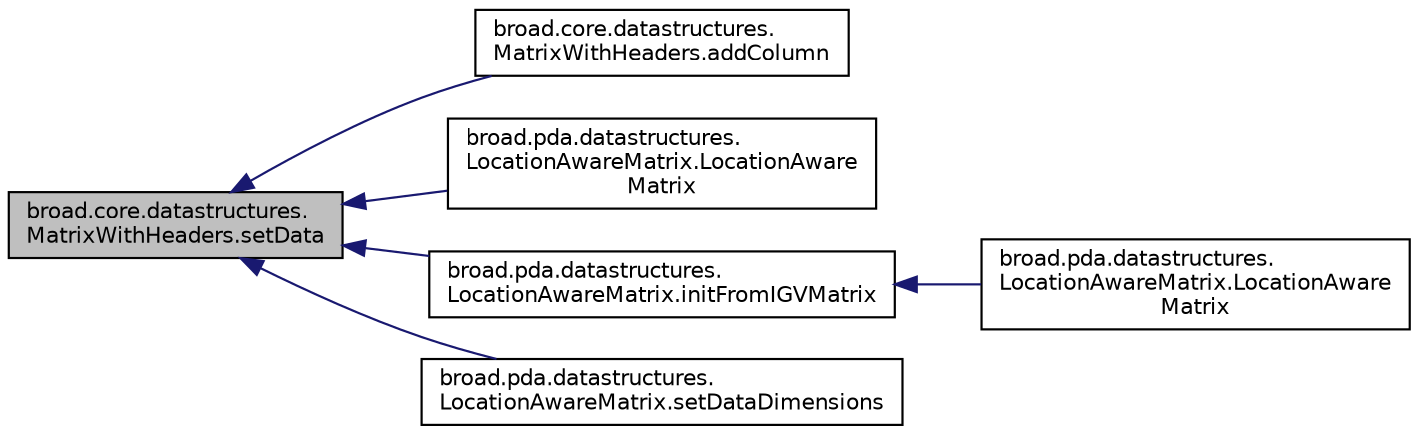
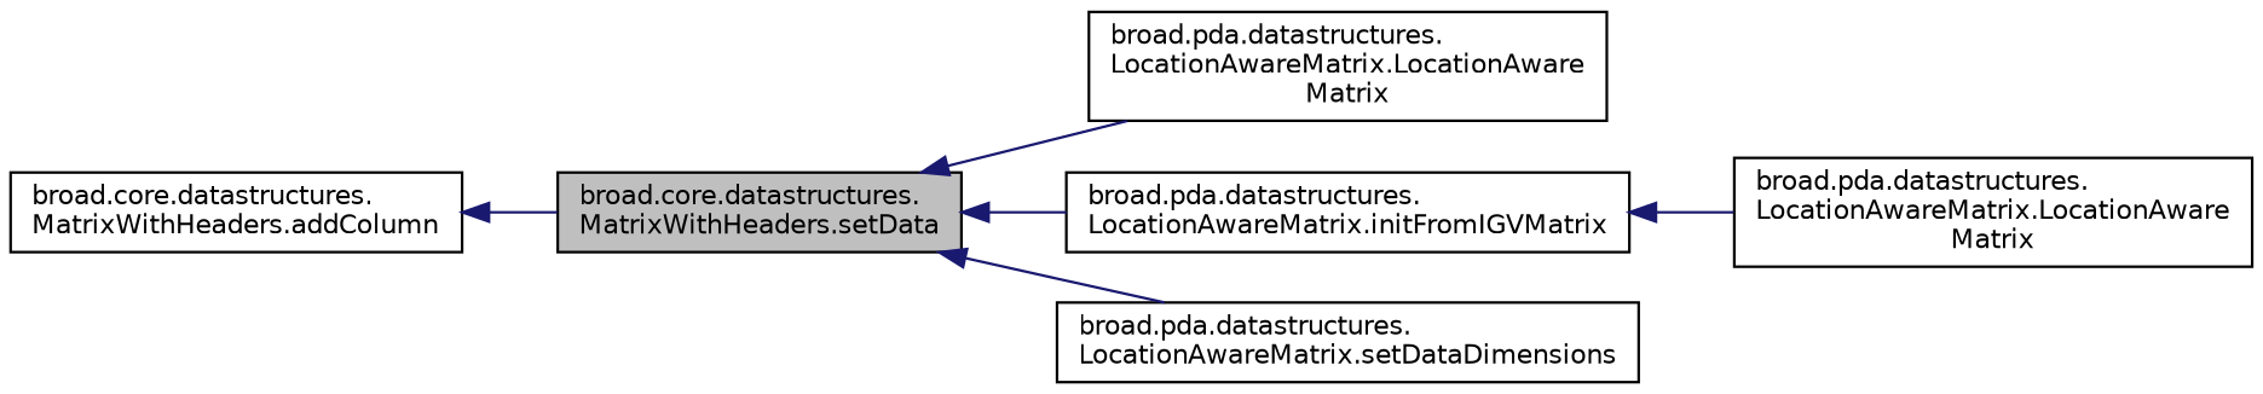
  digraph {
    rankdir=LR
    node [color=black fillcolor=white fontname=Helvetica fontsize=10 shape=record style=filled]
    edge [color=midnightblue dir=back fontname=Helvetica fontsize=10 labelfontname=Helvetica labelfontsize=10 style=solid]
    n1 [fillcolor=grey75 fontcolor=black height=0.2 label="broad.core.datastructures.\lMatrixWithHeaders.setData" width=0.4]
    n2 [height=0.2 label="broad.core.datastructures.\lMatrixWithHeaders.addColumn" width=0.4]
    n3 [height=0.2 label="broad.pda.datastructures.\lLocationAwareMatrix.LocationAware\lMatrix" width=0.4]
    n4 [height=0.2 label="broad.pda.datastructures.\lLocationAwareMatrix.initFromIGVMatrix" width=0.4]
    n5 [height=0.2 label="broad.pda.datastructures.\lLocationAwareMatrix.setDataDimensions" width=0.4]
    n6 [height=0.2 label="broad.pda.datastructures.\lLocationAwareMatrix.LocationAware\lMatrix" width=0.4]
-   n1 -> n2
+   n2 -> n1
    n1 -> n3
    n1 -> n4
    n1 -> n5
    n4 -> n6
  }
